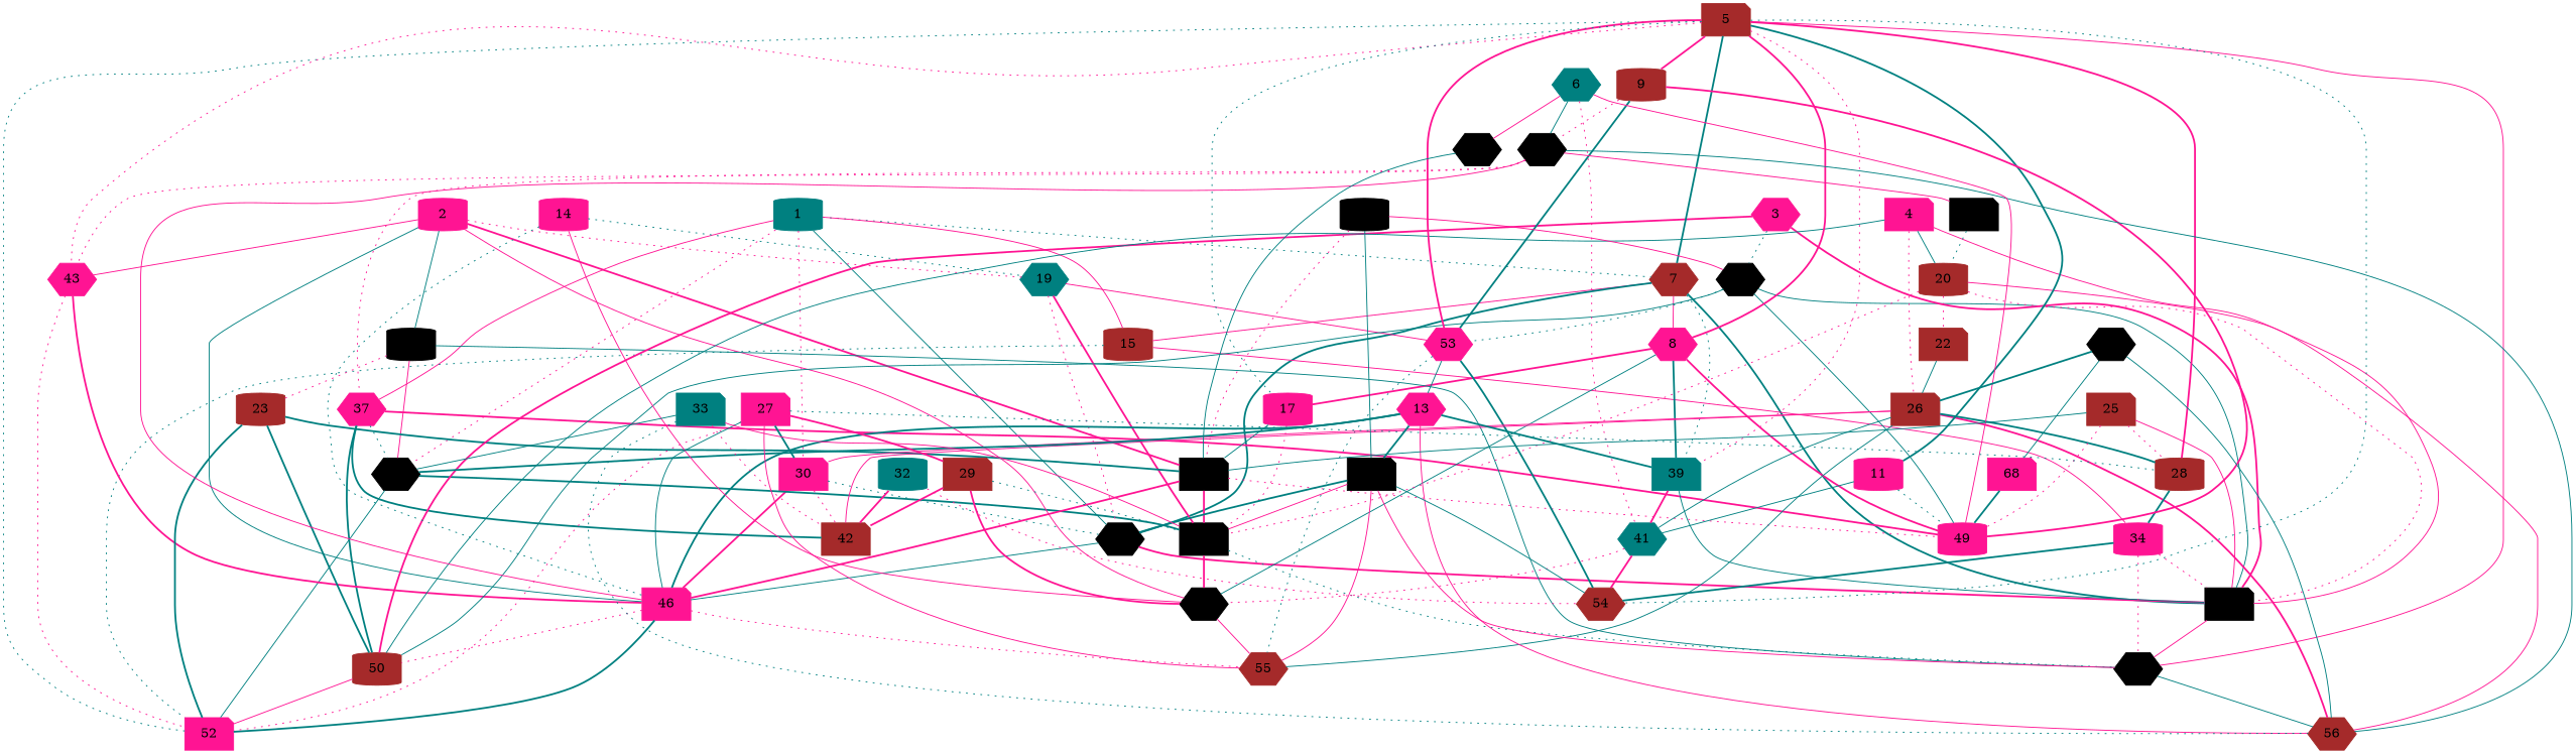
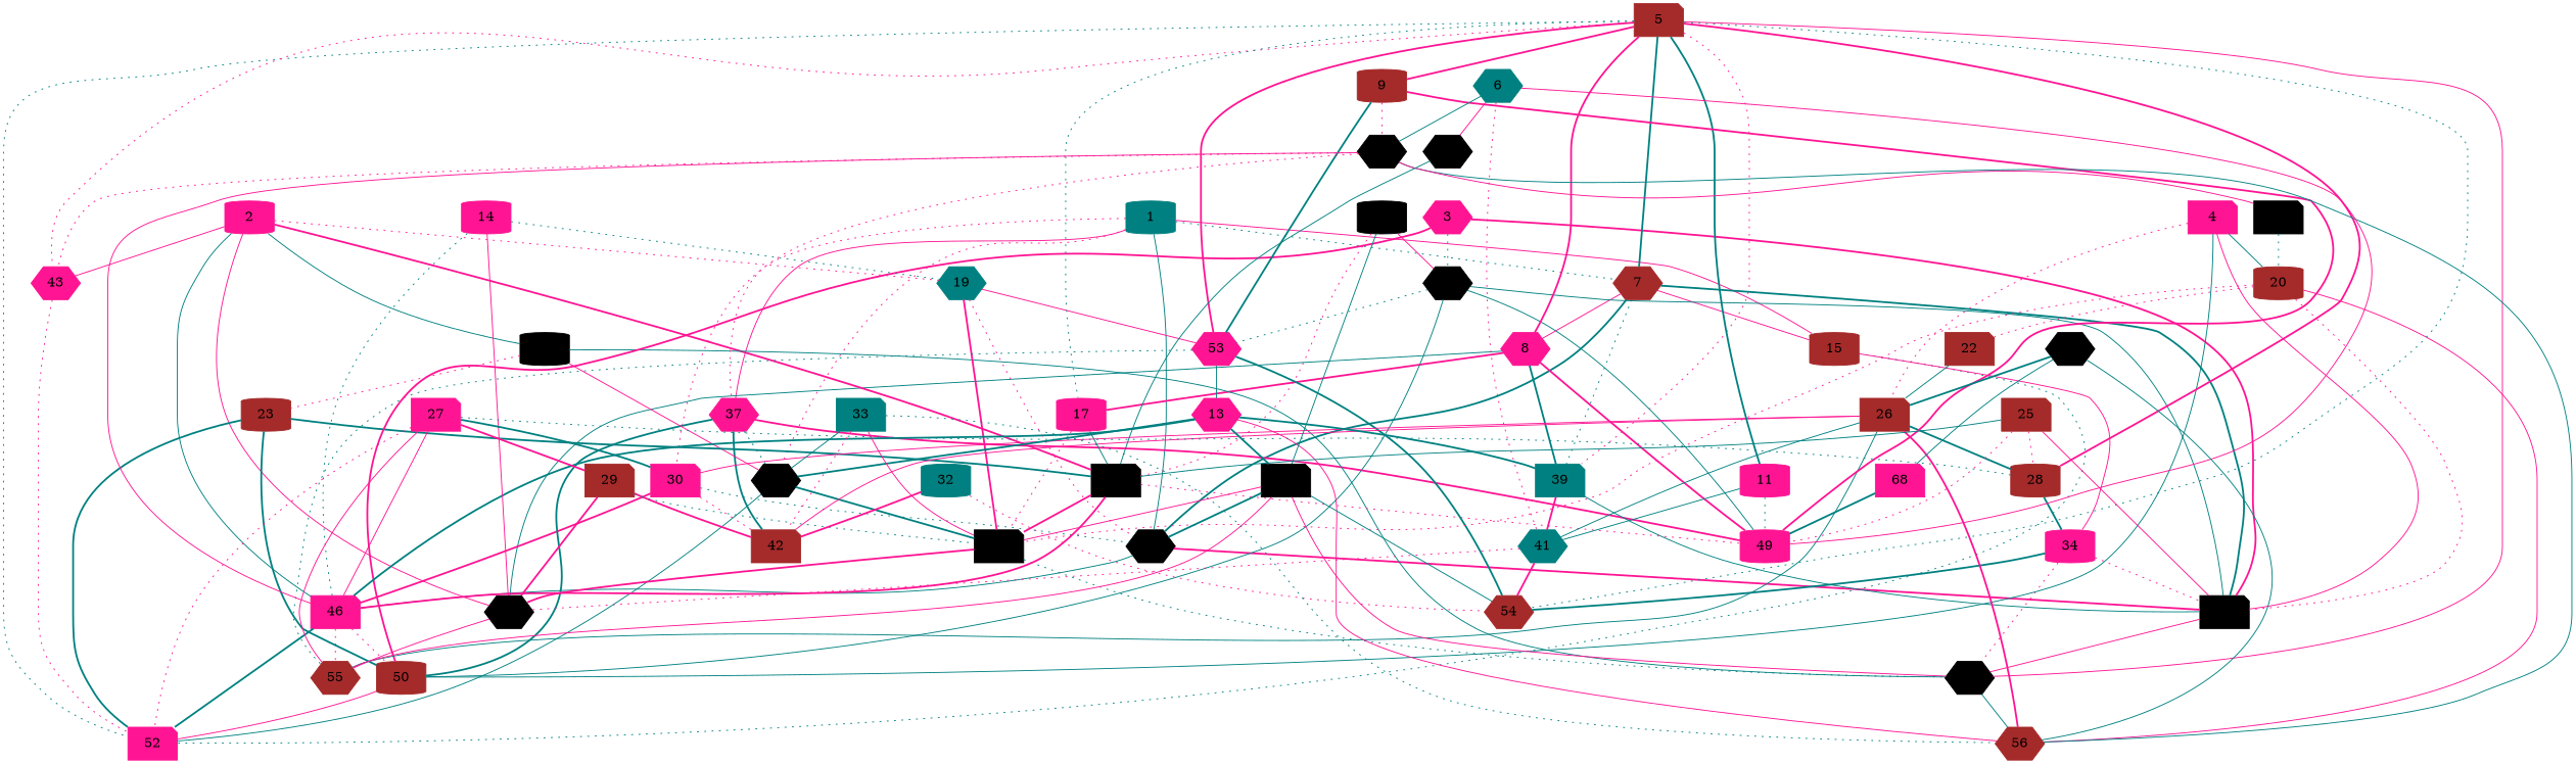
  graph {
    node [color=deeppink shape=hexagon style=filled]
    edge [color=deeppink style=solid weight=1.0]
    1 [color=teal shape=cylinder]
    7 [color=brown]
    15 [color=brown shape=cylinder]
    30 [shape=note]
    37
    40 [color=black]
    44 [color=black]
    45 [color=black shape=note]
    8
    39 [color=teal shape=note]
    52 [shape=note]
    34 [shape=cylinder]
    46 [shape=note]
    42 [color=brown shape=note]
    50 [color=brown shape=cylinder]
    49 [shape=cylinder]
    47 [color=black shape=note]
    2 [shape=cylinder]
    18 [color=black shape=cylinder]
    19 [color=teal]
    31 [color=black shape=note]
    43
    51 [color=black]
    48 [color=black]
    23 [color=brown shape=cylinder]
    53
    55 [color=brown]
    35 [color=black]
    3
    4 [shape=note]
    20 [color=brown shape=cylinder]
    26 [color=brown shape=note]
    56 [color=brown]
    22 [color=brown shape=note]
    28 [color=brown shape=cylinder]
    41 [color=teal]
    5 [color=brown shape=note]
    9 [color=brown shape=cylinder]
    11 [shape=cylinder]
    17 [shape=cylinder]
    54 [color=brown]
    10 [color=black]
    13
    6 [color=teal]
    21 [color=black]
    12 [color=black shape=note]
    36 [color=black shape=note]
    14 [shape=cylinder]
    16 [color=black shape=cylinder]
    24 [color=black]
    n51 [label=68 shape=note]
    25 [color=brown shape=note]
    27 [shape=note]
    29 [color=brown shape=note]
    32 [color=teal shape=cylinder]
    33 [color=teal shape=note]
    1 -- 7 [color=teal style=dotted]
    1 -- 15
    1 -- 30 [style=dotted]
    1 -- 37
    1 -- 40 [color=teal]
    1 -- 44 [style=dotted]
    7 -- 15
    7 -- 40 [color=teal style=bold]
    7 -- 45 [color=teal style=bold]
    7 -- 8
    7 -- 39 [color=teal style=dotted]
    15 -- 52 [color=teal style=dotted]
    15 -- 34
    30 -- 40 [color=teal style=dotted]
    30 -- 46 [style=bold]
    30 -- 42 [style=dotted]
    37 -- 44 [color=teal style=dotted]
    37 -- 42 [color=teal style=bold]
    37 -- 50 [color=teal style=bold]
    37 -- 49 [style=bold]
    40 -- 45 [style=bold]
    40 -- 46 [color=teal]
    44 -- 52 [color=teal]
    44 -- 47 [color=teal style=bold]
    45 -- 48
    8 -- 39 [color=teal style=bold]
    8 -- 49 [style=bold]
    8 -- 51 [color=teal]
    8 -- 17 [style=bold]
    39 -- 45 [color=teal]
    39 -- 41 [style=bold]
    34 -- 45 [style=dotted]
    34 -- 48 [style=dotted]
    34 -- 54 [color=teal style=bold]
    46 -- 52 [color=teal style=bold]
    46 -- 50 [style=dotted]
    46 -- 55 [style=dotted]
    50 -- 52
    47 -- 51 [style=bold]
    47 -- 48 [color=teal style=dotted]
    2 -- 46 [color=teal]
    2 -- 18 [color=teal]
    2 -- 19 [style=dotted]
    2 -- 31 [style=bold]
    2 -- 43
    2 -- 51
    18 -- 44
    18 -- 48 [color=teal]
    18 -- 23 [style=dotted]
    19 -- 40 [style=dotted]
    19 -- 47 [style=bold]
    19 -- 53
    31 -- 46 [style=bold]
    31 -- 49 [style=dotted]
    31 -- 47 [style=bold]
    43 -- 52 [style=dotted]
-   43 -- 46 [style=bold]
    51 -- 55
    48 -- 56 [color=teal]
    23 -- 52 [color=teal style=bold]
    23 -- 50 [color=teal style=bold]
    23 -- 31 [color=teal style=bold]
    53 -- 55 [color=teal style=dotted]
    53 -- 54 [color=teal style=bold]
    53 -- 13 [color=teal]
    35 -- 45 [color=teal]
    35 -- 50 [color=teal]
    35 -- 49 [color=teal]
    35 -- 53 [color=teal style=dotted]
    3 -- 45 [style=bold]
    3 -- 50 [style=bold]
    3 -- 35 [color=teal style=dotted]
    4 -- 45 [weight=2.0]
    4 -- 50 [color=teal]
    4 -- 20 [color=teal]
    4 -- 26 [style=dotted]
    20 -- 45 [style=dotted]
    20 -- 47 [style=dotted]
    20 -- 56
    20 -- 22 [style=dotted]
    26 -- 30
    26 -- 42
    26 -- 55 [color=teal]
    26 -- 56 [style=bold]
    26 -- 28 [color=teal style=bold]
    26 -- 41 [color=teal]
    22 -- 26 [color=teal]
    28 -- 34 [color=teal style=bold]
    41 -- 51 [style=dotted]
    41 -- 54 [style=bold]
    5 -- 7 [color=teal style=bold weight=2.0]
    5 -- 8 [style=bold]
    5 -- 39 [style=dotted]
    5 -- 52 [color=teal style=dotted]
    5 -- 43 [style=dotted]
    5 -- 48
    5 -- 53 [style=bold]
    5 -- 28 [style=bold]
    5 -- 9 [style=bold]
    5 -- 11 [color=teal style=bold]
    5 -- 17 [color=teal style=dotted]
    5 -- 54 [color=teal style=dotted]
    9 -- 49 [style=bold]
    9 -- 53 [color=teal style=bold]
    9 -- 10 [style=dotted weight=2.0]
    11 -- 49 [color=teal style=dotted]
    11 -- 41 [color=teal]
    17 -- 47 [style=dotted]
    17 -- 31 [color=teal]
    10 -- 37 [style=dotted]
    10 -- 46
    10 -- 43 [style=dotted]
    10 -- 56 [color=teal]
    10 -- 12
    13 -- 44 [color=teal style=bold]
    13 -- 39 [color=teal style=bold]
    13 -- 46 [color=teal style=bold]
    13 -- 56
    13 -- 36 [color=teal style=bold]
    6 -- 49 [weight=2.0]
    6 -- 41 [style=dotted]
    6 -- 10 [color=teal]
    6 -- 21
    21 -- 31 [color=teal]
    12 -- 20 [color=teal style=dotted]
    36 -- 40 [color=teal style=bold]
    36 -- 47
    36 -- 48
    36 -- 55
    36 -- 54 [color=teal]
    14 -- 46 [color=teal style=dotted]
    14 -- 19 [color=teal style=dotted]
    14 -- 51
    16 -- 31 [style=dotted]
    16 -- 35
    16 -- 36 [color=teal]
    24 -- 26 [color=teal style=bold]
    24 -- 56 [color=teal]
    24 -- n51 [color=teal]
    n51 -- 49 [color=teal style=bold weight=3.0]
    25 -- 45
    25 -- 49 [style=dotted]
    25 -- 31 [color=teal]
    25 -- 28 [style=dotted]
    27 -- 30 [color=teal style=bold]
    27 -- 52 [style=dotted]
-   27 -- 46 [color=teal]
+   27 -- 46
    27 -- 55
    27 -- 28 [color=teal style=dotted]
    27 -- 29 [style=bold]
    29 -- 42 [style=bold]
    29 -- 47 [color=teal style=dotted]
    29 -- 51 [style=bold]
    32 -- 42 [style=bold]
    32 -- 54 [style=dotted]
    33 -- 44 [color=teal]
    33 -- 42 [style=dotted]
    33 -- 47
    33 -- 56 [color=teal style=dotted]
  }
